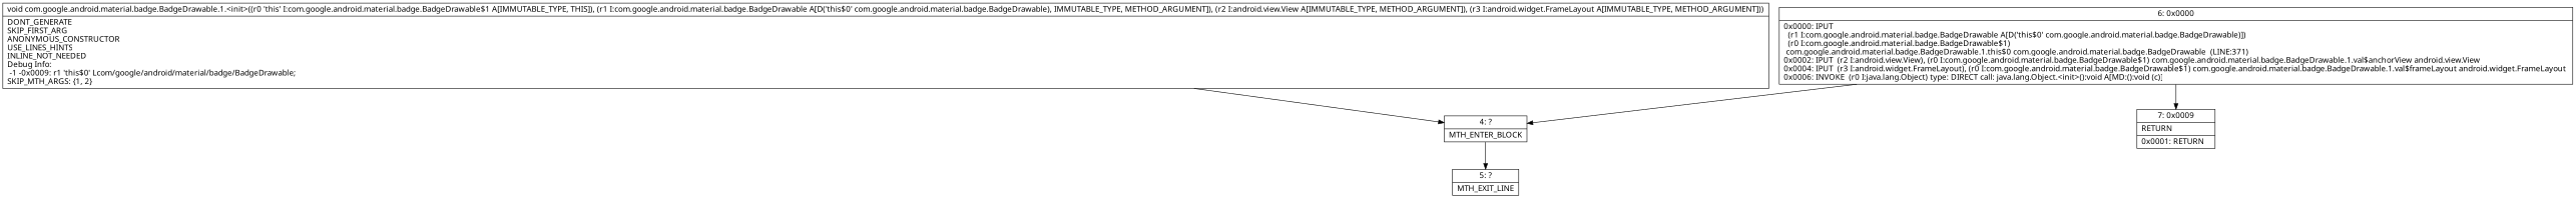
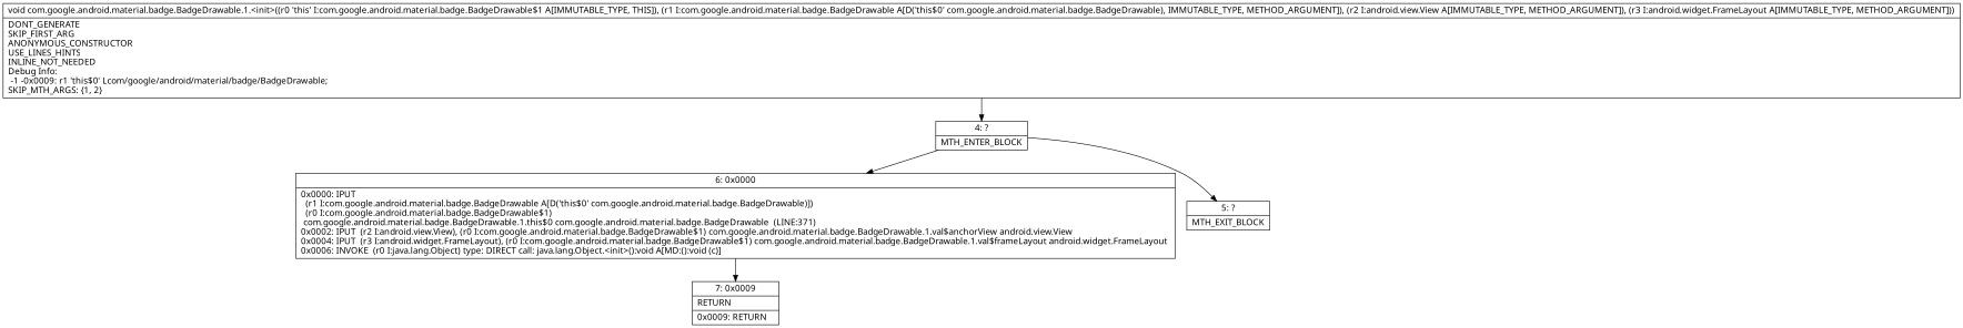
  digraph {
    fontname="Noto Sans"
    node [fontname="Noto Sans" shape=record]
    edge [fontname="Noto Sans"]
    n1 [label="{4\:\ ?|MTH_ENTER_BLOCK\l}"]
    n2 [label="{6\:\ 0x0000|0x0000: IPUT  \l  (r1 I:com.google.android.material.badge.BadgeDrawable A[D('this$0' com.google.android.material.badge.BadgeDrawable)])\l  (r0 I:com.google.android.material.badge.BadgeDrawable$1)\l com.google.android.material.badge.BadgeDrawable.1.this$0 com.google.android.material.badge.BadgeDrawable  (LINE:371)\l0x0002: IPUT  (r2 I:android.view.View), (r0 I:com.google.android.material.badge.BadgeDrawable$1) com.google.android.material.badge.BadgeDrawable.1.val$anchorView android.view.View \l0x0004: IPUT  (r3 I:android.widget.FrameLayout), (r0 I:com.google.android.material.badge.BadgeDrawable$1) com.google.android.material.badge.BadgeDrawable.1.val$frameLayout android.widget.FrameLayout \l0x0006: INVOKE  (r0 I:java.lang.Object) type: DIRECT call: java.lang.Object.\<init\>():void A[MD:():void (c)]\l}"]
-   n3 [label="{5\:\ ?|MTH_EXIT_LINE\l}"]
-   n4 [label="{7\:\ 0x0009|RETURN\l|0x0001: RETURN   \l}"]
+   n3 [label="{5\:\ ?|MTH_EXIT_BLOCK\l}"]
+   n4 [label="{7\:\ 0x0009|RETURN\l|0x0009: RETURN   \l}"]
    n5 [label="{void com.google.android.material.badge.BadgeDrawable.1.\<init\>((r0 'this' I:com.google.android.material.badge.BadgeDrawable$1 A[IMMUTABLE_TYPE, THIS]), (r1 I:com.google.android.material.badge.BadgeDrawable A[D('this$0' com.google.android.material.badge.BadgeDrawable), IMMUTABLE_TYPE, METHOD_ARGUMENT]), (r2 I:android.view.View A[IMMUTABLE_TYPE, METHOD_ARGUMENT]), (r3 I:android.widget.FrameLayout A[IMMUTABLE_TYPE, METHOD_ARGUMENT]))  | DONT_GENERATE\lSKIP_FIRST_ARG\lANONYMOUS_CONSTRUCTOR\lUSE_LINES_HINTS\lINLINE_NOT_NEEDED\lDebug Info:\l  \-1 \-0x0009: r1 'this$0' Lcom\/google\/android\/material\/badge\/BadgeDrawable;\lSKIP_MTH_ARGS: \{1, 2\}\l}"]
-   n2 -> n1
+   n1 -> n2
    n1 -> n3
    n2 -> n4
    n5 -> n1
  }
